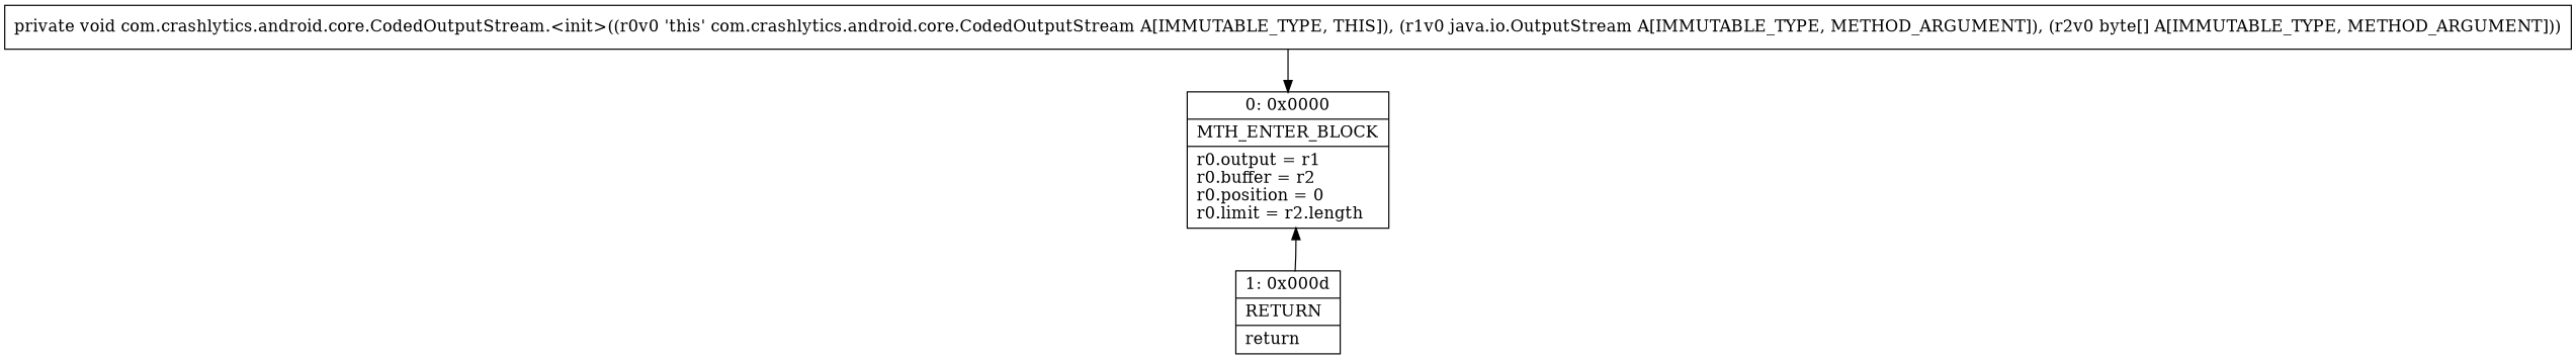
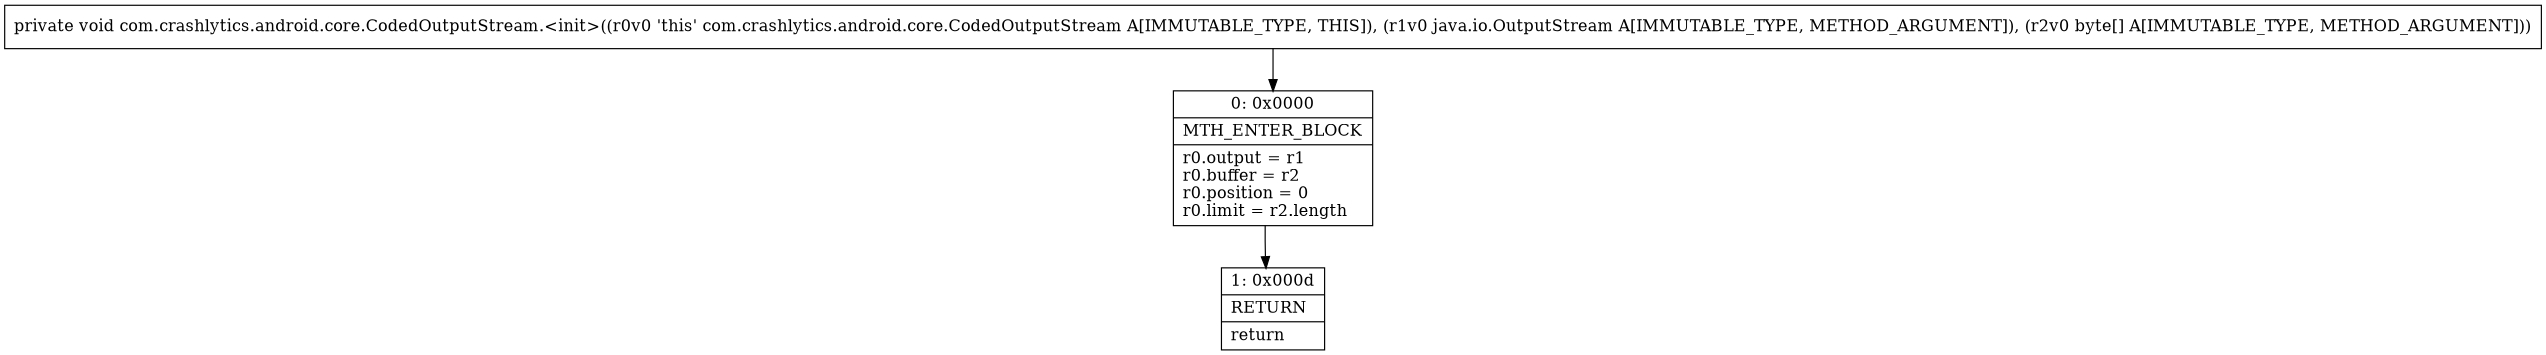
  digraph {
    node [shape=record]
    n1 [label="{0\:\ 0x0000|MTH_ENTER_BLOCK\l|r0.output = r1\lr0.buffer = r2\lr0.position = 0\lr0.limit = r2.length\l}"]
    n2 [label="{1\:\ 0x000d|RETURN\l|return\l}"]
    n3 [label="{private void com.crashlytics.android.core.CodedOutputStream.\<init\>((r0v0 'this' com.crashlytics.android.core.CodedOutputStream A[IMMUTABLE_TYPE, THIS]), (r1v0 java.io.OutputStream A[IMMUTABLE_TYPE, METHOD_ARGUMENT]), (r2v0 byte[] A[IMMUTABLE_TYPE, METHOD_ARGUMENT])) }"]
-   n2 -> n1
+   n1 -> n2
    n3 -> n1
  }
